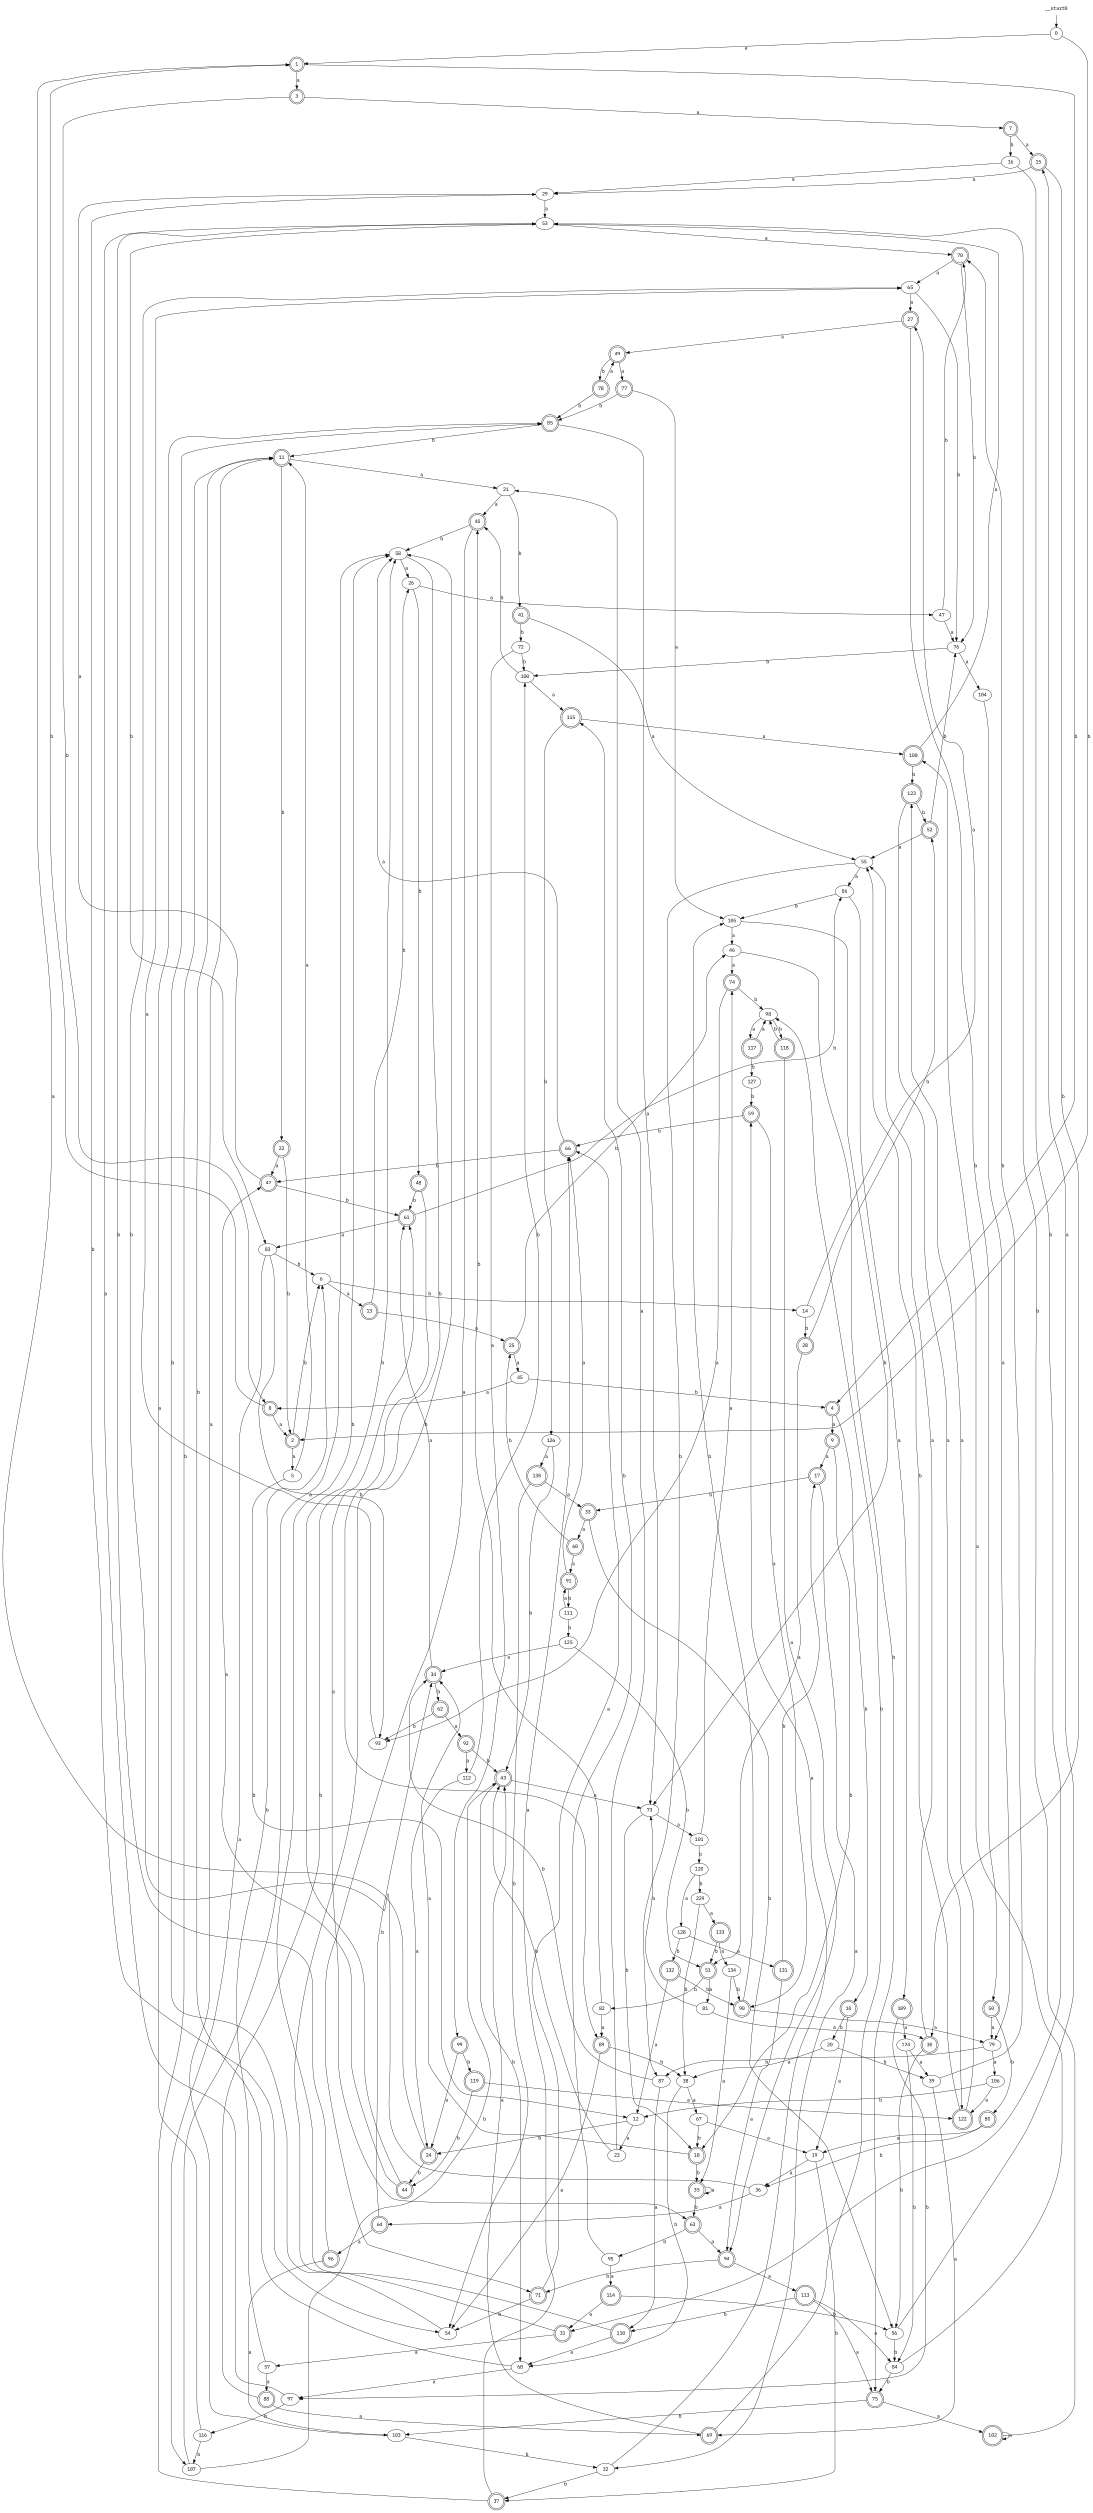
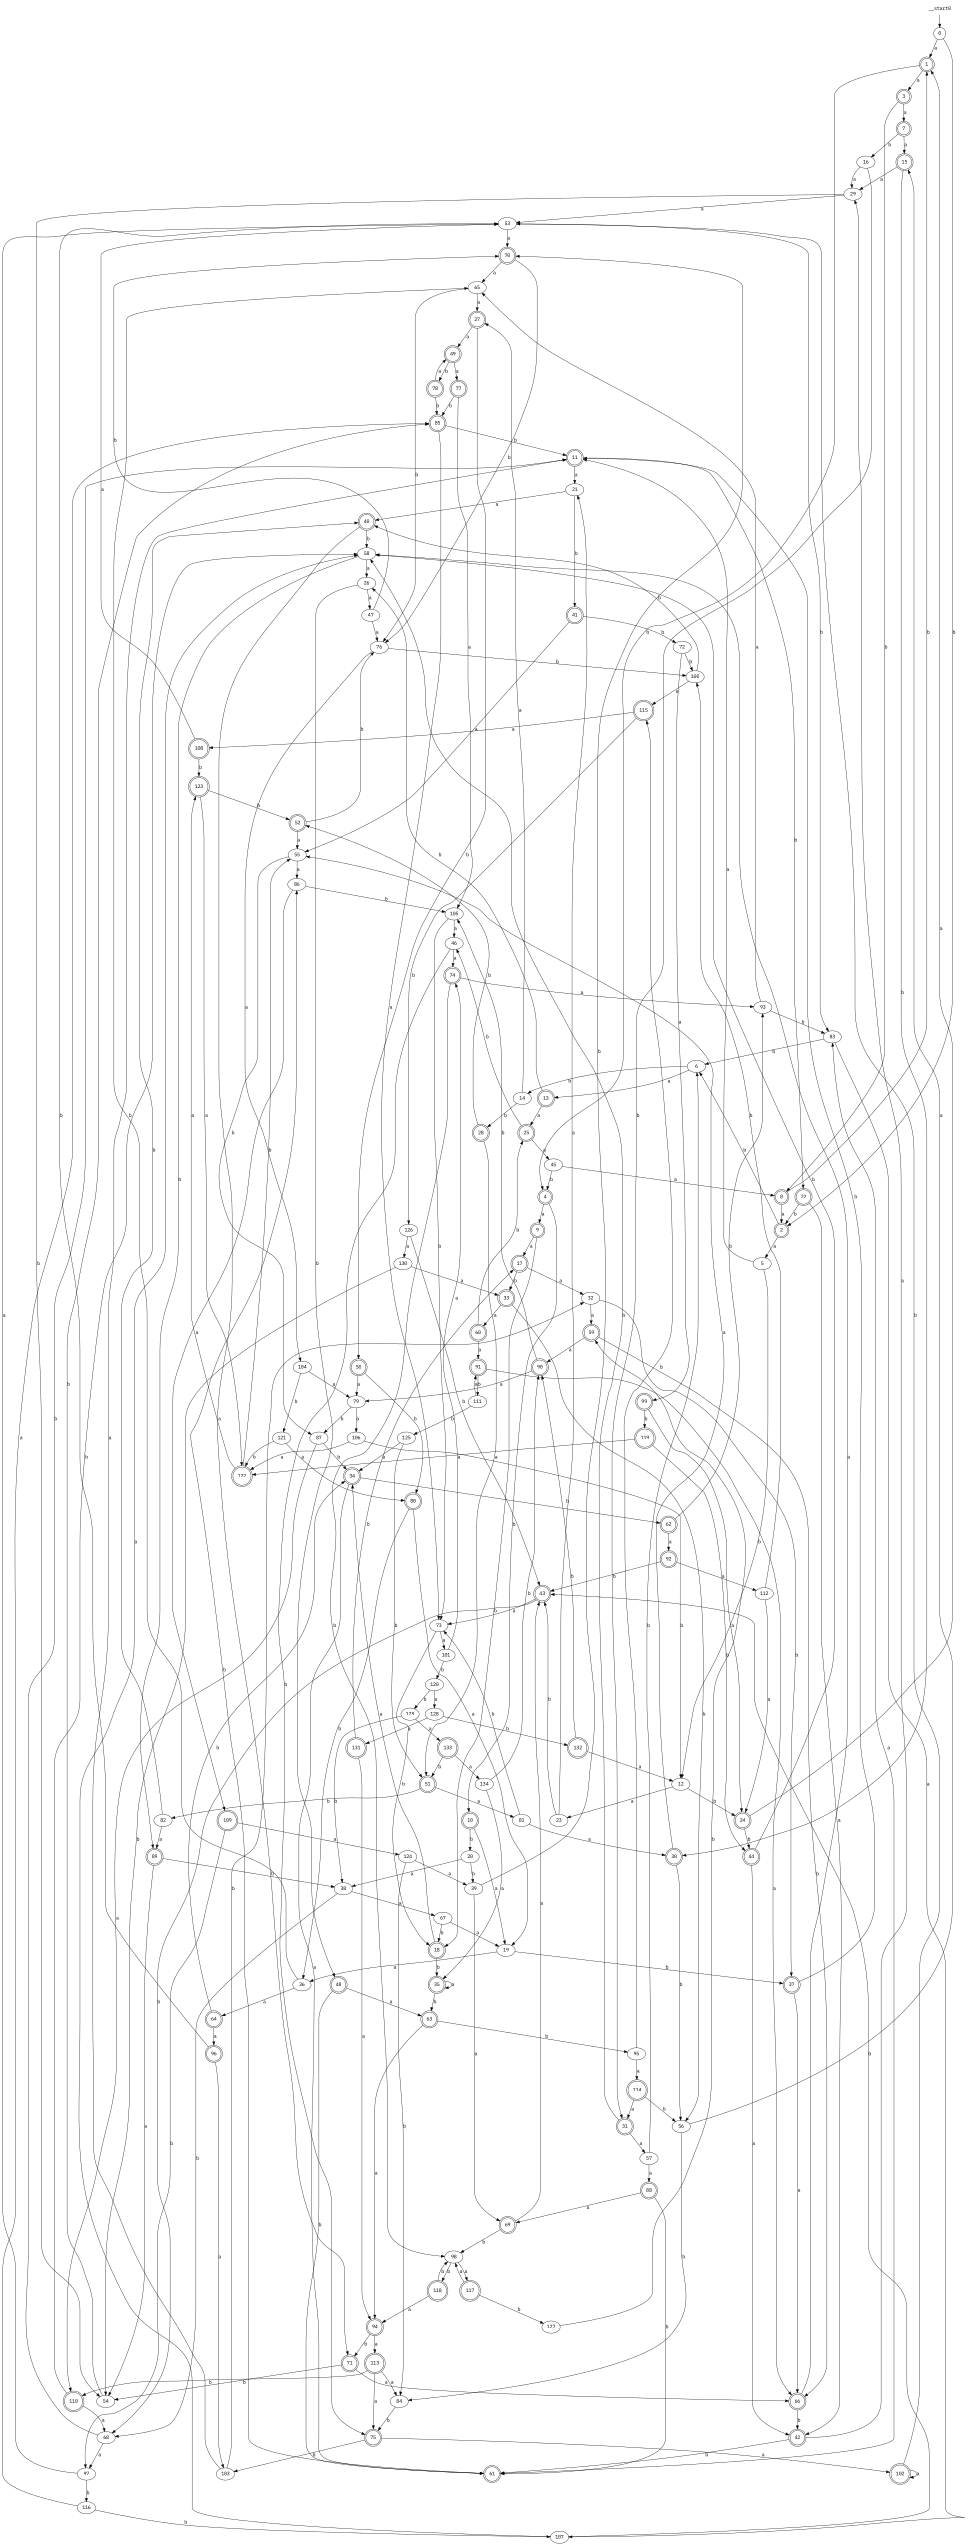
  digraph {
    fontname="IBM Plex Mono"
    node [fontname="IBM Plex Mono" shape=doublecircle]
    edge [fontname="IBM Plex Mono"]
    __start0 [shape=none]
    0 [shape=circle]
    1
    2
    3
    4
    5 [shape=""]
    6 [shape=""]
    7
    8
    9
    10
    11
    12 [shape=""]
    13
    14 [shape=""]
    15
    16 [shape=""]
    17
    18
    19 [shape=""]
    20 [shape=""]
    21 [shape=""]
    22
    23 [shape=""]
    24
    25
    26 [shape=""]
    27
    28
    29 [shape=""]
    30
    31
    32 [shape=""]
    33
    34
    35
    36 [shape=""]
    37
    38 [shape=""]
    39 [shape=""]
    40
    41
    42
    43
    44
    45 [shape=""]
    46 [shape=""]
    47 [shape=""]
    48
    49
    50
    51
    52
    53 [shape=""]
    54 [shape=""]
    55 [shape=""]
    56 [shape=""]
    57 [shape=""]
    58 [shape=""]
    59
    60
    61
    62
    63
    64
    65 [shape=""]
    66
    67 [shape=""]
    68 [shape=""]
    69
    70
    71
    72 [shape=""]
    73 [shape=""]
    74
    75
    76 [shape=""]
    77
    78
    79 [shape=""]
    80
    81 [shape=""]
    82 [shape=""]
    83 [shape=""]
    85
    86 [shape=""]
    87 [shape=""]
    84 [shape=""]
    88
    89
    90
    91
    92
    93 [shape=""]
    94
    95 [shape=""]
    96
    97 [shape=""]
    98 [shape=""]
    99
    100 [shape=""]
    101 [shape=""]
    102
    103 [shape=""]
    104 [shape=""]
    105 [shape=""]
    106 [shape=""]
    107 [shape=""]
    108
    109
    110
    111 [shape=""]
    112 [shape=""]
    113
    114
    115
    116 [shape=""]
    117
    118
    119
    120 [shape=""]
+   121 [shape=""]
    122
    123
    124 [shape=""]
    125 [shape=""]
    126 [shape=""]
    127 [shape=""]
    128 [shape=""]
-   129 [label=229 shape=""]
-   130
+   129 [shape=""]
+   130 [shape=ellipse]
    131
    132
    133
    134 [shape=""]
    __start0 -> 0
    0 -> 1 [label=a]
    0 -> 2 [label=b]
    1 -> 3 [label=a]
    1 -> 4 [label=b]
    2 -> 5 [label=a]
    2 -> 6 [label=b]
    3 -> 7 [label=a]
    3 -> 8 [label=b]
    4 -> 9 [label=a]
    4 -> 10 [label=b]
    5 -> 11 [label=a]
    5 -> 12 [label=b]
    6 -> 13 [label=a]
    6 -> 14 [label=b]
    7 -> 15 [label=a]
    7 -> 16 [label=b]
    8 -> 1 [label=b]
    8 -> 2 [label=a]
    9 -> 17 [label=a]
    9 -> 18 [label=b]
    10 -> 19 [label=a]
    10 -> 20 [label=b]
    11 -> 21 [label=a]
    11 -> 22 [label=b]
    12 -> 23 [label=a]
    12 -> 24 [label=b]
    13 -> 25 [label=a]
    13 -> 26 [label=b]
    14 -> 27 [label=a]
    14 -> 28 [label=b]
    15 -> 29 [label=a]
    15 -> 30 [label=b]
    16 -> 29 [label=a]
    16 -> 31 [label=b]
    17 -> 32 [label=a]
    17 -> 33 [label=b]
    18 -> 34 [label=a]
    18 -> 35 [label=b]
    19 -> 36 [label=a]
    19 -> 37 [label=b]
    20 -> 38 [label=a]
    20 -> 39 [label=b]
    21 -> 40 [label=a]
    21 -> 41 [label=b]
    22 -> 2 [label=b]
    22 -> 42 [label=a]
    23 -> 21 [label=a]
    23 -> 43 [label=b]
    24 -> 1 [label=a]
    24 -> 44 [label=b]
    25 -> 45 [label=a]
    25 -> 46 [label=b]
    26 -> 47 [label=a]
    26 -> 48 [label=b]
    27 -> 49 [label=a]
    27 -> 50 [label=b]
    28 -> 51 [label=a]
    28 -> 52 [label=b]
    29 -> 53 [label=a]
    29 -> 54 [label=b]
    30 -> 55 [label=a]
    30 -> 56 [label=b]
    31 -> 57 [label=a]
    31 -> 58 [label=b]
    32 -> 37 [label=b]
    32 -> 59 [label=a]
    33 -> 56 [label=b]
    33 -> 60 [label=a]
    34 -> 61 [label=a]
    34 -> 62 [label=b]
    35 -> 35 [label=a]
    35 -> 63 [label=b]
    36 -> 64 [label=a]
    36 -> 65 [label=b]
    37 -> 11 [label=b]
    37 -> 66 [label=a]
    38 -> 67 [label=a]
    38 -> 68 [label=b]
    39 -> 69 [label=a]
    39 -> 70 [label=b]
    40 -> 58 [label=b]
    40 -> 71 [label=a]
    41 -> 55 [label=a]
    41 -> 72 [label=b]
    42 -> 29 [label=a]
    42 -> 61 [label=b]
    43 -> 68 [label=b]
    43 -> 73 [label=a]
    44 -> 42 [label=a]
    44 -> 58 [label=b]
    45 -> 4 [label=b]
    45 -> 8 [label=a]
    46 -> 74 [label=a]
    46 -> 75 [label=b]
    47 -> 70 [label=b]
    47 -> 76 [label=a]
    48 -> 61 [label=b]
    48 -> 63 [label=a]
    49 -> 77 [label=a]
    49 -> 78 [label=b]
    50 -> 79 [label=a]
    50 -> 80 [label=b]
    51 -> 81 [label=a]
    51 -> 82 [label=b]
    52 -> 55 [label=a]
    52 -> 76 [label=b]
    53 -> 70 [label=a]
    53 -> 83 [label=b]
    54 -> 85 [label=b]
    55 -> 86 [label=a]
    55 -> 87 [label=b]
    56 -> 15 [label=a]
    56 -> 84 [label=b]
    57 -> 6 [label=b]
    57 -> 88 [label=a]
    58 -> 26 [label=a]
    58 -> 89 [label=b]
    59 -> 66 [label=b]
    59 -> 90 [label=a]
    60 -> 25 [label=b]
    60 -> 91 [label=a]
    61 -> 83 [label=a]
    61 -> 86 [label=b]
    62 -> 92 [label=a]
    62 -> 93 [label=b]
    63 -> 94 [label=a]
    63 -> 95 [label=b]
    64 -> 34 [label=b]
    64 -> 96 [label=a]
    65 -> 27 [label=a]
    65 -> 76 [label=b]
    66 -> 42 [label=b]
    66 -> 58 [label=a]
    67 -> 18 [label=b]
    67 -> 19 [label=a]
    68 -> 11 [label=b]
    68 -> 97 [label=a]
    69 -> 43 [label=a]
    69 -> 98 [label=b]
    70 -> 65 [label=a]
    70 -> 76 [label=b]
    71 -> 54 [label=b]
    71 -> 66 [label=a]
    72 -> 99 [label=a]
    72 -> 100 [label=b]
    73 -> 18 [label=b]
    73 -> 101 [label=a]
    74 -> 93 [label=a]
    74 -> 98 [label=b]
    75 -> 102 [label=a]
    75 -> 103 [label=b]
    76 -> 100 [label=b]
    76 -> 104 [label=a]
    77 -> 85 [label=b]
    77 -> 105 [label=a]
    78 -> 49 [label=a]
    78 -> 85 [label=b]
    79 -> 87 [label=b]
    79 -> 106 [label=a]
    80 -> 19 [label=a]
    80 -> 36 [label=b]
    81 -> 30 [label=a]
    81 -> 73 [label=b]
    82 -> 40 [label=b]
    82 -> 89 [label=a]
    83 -> 6 [label=b]
    83 -> 107 [label=a]
    85 -> 11 [label=b]
    85 -> 73 [label=a]
    86 -> 105 [label=b]
    86 -> 109 [label=a]
    87 -> 34 [label=b]
    87 -> 110 [label=a]
    84 -> 75 [label=b]
-   84 -> 108 [label=a]
    88 -> 61 [label=b]
    88 -> 69 [label=a]
    89 -> 38 [label=b]
    89 -> 54 [label=a]
    90 -> 79 [label=a]
    90 -> 105 [label=b]
    91 -> 66 [label=a]
    91 -> 111 [label=b]
    92 -> 43 [label=b]
    92 -> 112 [label=a]
    93 -> 65 [label=a]
-   83 -> 93 [label=b]
+   93 -> 83 [label=b]
    94 -> 71 [label=b]
    94 -> 113 [label=a]
    95 -> 114 [label=a]
    95 -> 115 [label=b]
    96 -> 53 [label=b]
    96 -> 103 [label=a]
    97 -> 53 [label=a]
    97 -> 116 [label=b]
    98 -> 117 [label=a]
    98 -> 118 [label=b]
    99 -> 24 [label=a]
    99 -> 119 [label=b]
    100 -> 40 [label=b]
    100 -> 115 [label=a]
    101 -> 74 [label=a]
    101 -> 120 [label=b]
    102 -> 53 [label=b]
    102 -> 102 [label=a]
    103 -> 11 [label=a]
    103 -> 32 [label=b]
    104 -> 79 [label=a]
+   104 -> 121 [label=b]
    105 -> 46 [label=a]
    105 -> 73 [label=b]
    106 -> 12 [label=b]
    106 -> 122 [label=a]
    107 -> 43 [label=b]
    107 -> 58 [label=a]
    108 -> 53 [label=a]
    108 -> 123 [label=b]
    109 -> 97 [label=b]
    109 -> 124 [label=a]
    110 -> 58 [label=b]
    110 -> 68 [label=a]
    111 -> 91 [label=a]
    111 -> 125 [label=b]
    112 -> 24 [label=a]
    112 -> 100 [label=b]
    113 -> 75 [label=a]
    113 -> 84 [label=a]
    113 -> 110 [label=b]
    114 -> 31 [label=a]
    114 -> 56 [label=b]
    115 -> 108 [label=a]
    115 -> 126 [label=b]
    116 -> 85 [label=a]
    116 -> 107 [label=b]
    117 -> 98 [label=a]
    117 -> 127 [label=b]
    118 -> 94 [label=a]
    118 -> 98 [label=b]
    119 -> 44 [label=b]
    119 -> 122 [label=a]
    120 -> 128 [label=a]
    120 -> 129 [label=b]
+   121 -> 80 [label=a]
+   121 -> 122 [label=b]
    122 -> 55 [label=b]
    122 -> 123 [label=a]
    123 -> 52 [label=b]
    123 -> 122 [label=a]
    124 -> 39 [label=a]
    124 -> 84 [label=b]
    125 -> 34 [label=a]
    125 -> 51 [label=b]
    126 -> 43 [label=b]
    126 -> 130 [label=a]
    127 -> 59 [label=b]
    128 -> 131 [label=a]
    128 -> 132 [label=b]
    129 -> 38 [label=b]
    129 -> 133 [label=a]
    130 -> 33 [label=a]
    130 -> 54 [label=b]
    131 -> 17 [label=b]
    131 -> 94 [label=a]
    132 -> 12 [label=a]
    132 -> 90 [label=b]
    133 -> 51 [label=b]
    133 -> 134 [label=a]
    134 -> 35 [label=a]
    134 -> 90 [label=b]
  }
